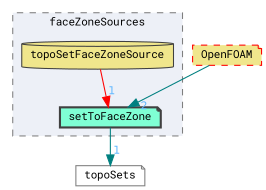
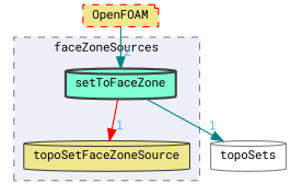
  digraph {
    compound=true
    fontname="Roboto Mono"
    node [color=grey25 fillcolor=khaki fontname="Roboto Mono" fontsize=10 shape=cylinder style=filled]
    edge [color=teal fontcolor=steelblue1 fontname="Roboto Mono" fontsize=10 headlabel=1 labeldistance=1.5 labelfontname=Helvetica labelfontsize=10]
    n1 [height=0.2 label=topoSetFaceZoneSource width=0.4]
-   n2 [fillcolor=aquamarine height=0.2 label=setToFaceZone shape=note style="filled,bold" width=0.4]
-   n3 [color=grey50 fillcolor=white height=0.2 label=topoSets shape=note width=0.4]
+   n2 [fillcolor=aquamarine height=0.2 label=setToFaceZone style="filled,bold" width=0.4]
+   n3 [color=grey50 fillcolor=white height=0.2 label=topoSets width=0.4]
    n4 [color=red height=0.2 label=OpenFOAM shape=note style="filled,dashed" width=0.4]
    subgraph cluster_1 {
      bgcolor="#edf0f7"
      fontsize=10
      label=faceZoneSources
      pencolor=grey50
      style="filled,dashed"
      n1
      n2
    }
-   n1 -> n2 [color=red]
+   n2 -> n1 [color=red]
    n2 -> n3
    n4 -> n2 [headlabel=2]
  }
